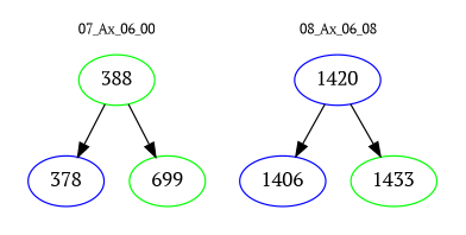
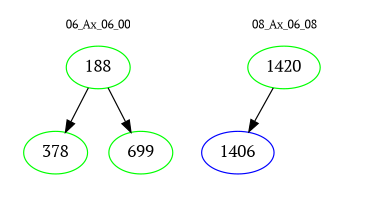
  digraph {
    fontname="PT Serif"
    node [color=green fontname="PT Serif"]
    edge [color=black fontname="PT Serif"]
-   n1 [label=388]
-   n2 [color=blue label=378]
+   n1 [label=188]
+   n2 [label=378]
    n3 [label=699]
-   n4 [color=blue label=1420]
+   n4 [label=1420]
    n5 [color=blue label=1406]
-   n6 [label=1433]
    subgraph cluster_1 {
      color=white
      fontsize=10
-     label="07_Ax_06_00"
+     label="06_Ax_06_00"
      n1
      n2
      n3
    }
    subgraph cluster_2 {
      color=white
      fontsize=10
      label="08_Ax_06_08"
      n4
      n5
-     n6
    }
    n1 -> n2
    n1 -> n3
    n4 -> n5
-   n4 -> n6
  }
